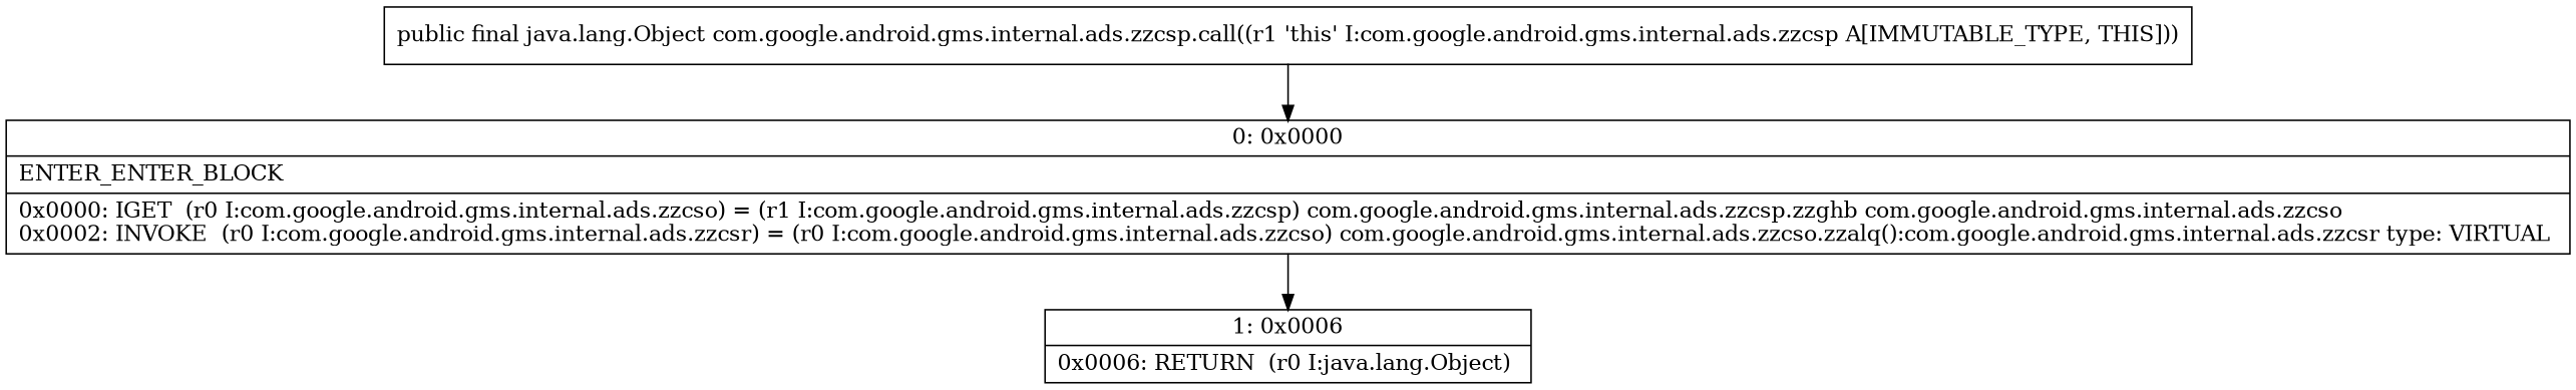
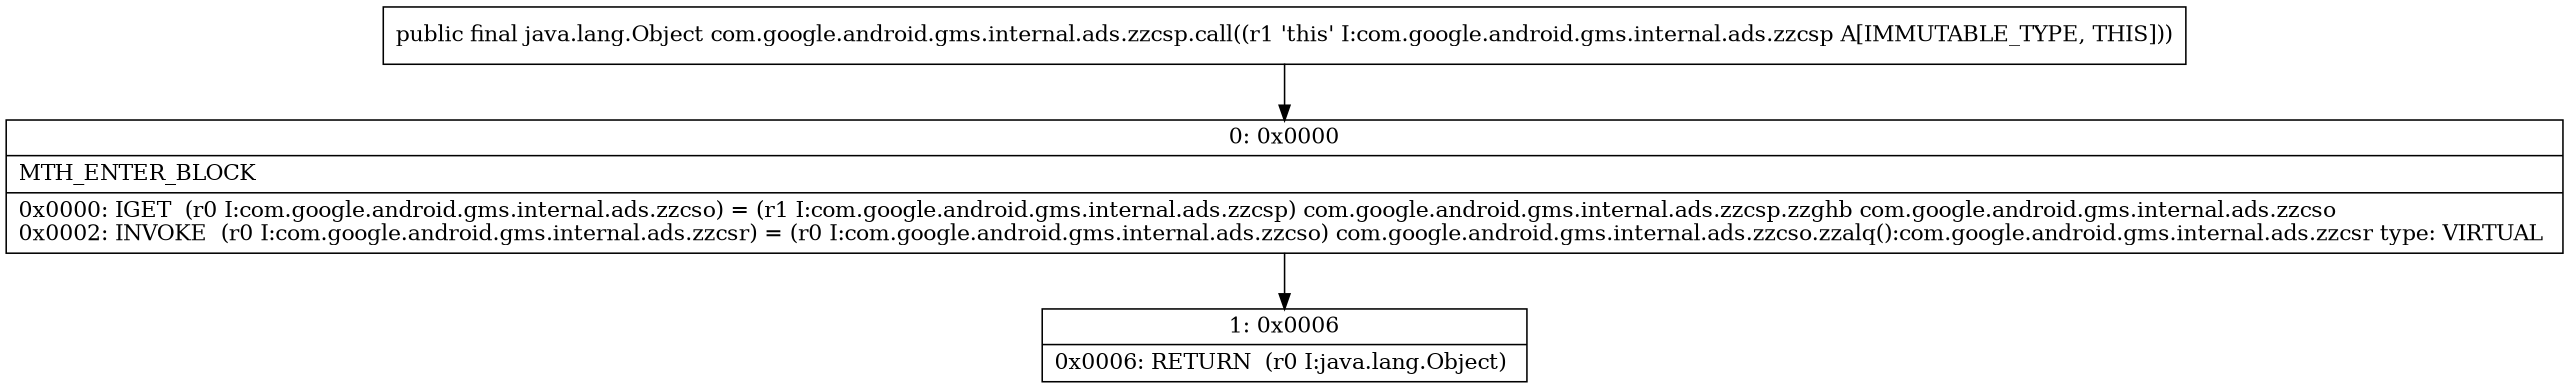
  digraph {
    node [shape=record]
-   n1 [label="{0\:\ 0x0000|ENTER_ENTER_BLOCK\l|0x0000: IGET  (r0 I:com.google.android.gms.internal.ads.zzcso) = (r1 I:com.google.android.gms.internal.ads.zzcsp) com.google.android.gms.internal.ads.zzcsp.zzghb com.google.android.gms.internal.ads.zzcso \l0x0002: INVOKE  (r0 I:com.google.android.gms.internal.ads.zzcsr) = (r0 I:com.google.android.gms.internal.ads.zzcso) com.google.android.gms.internal.ads.zzcso.zzalq():com.google.android.gms.internal.ads.zzcsr type: VIRTUAL \l}"]
+   n1 [label="{0\:\ 0x0000|MTH_ENTER_BLOCK\l|0x0000: IGET  (r0 I:com.google.android.gms.internal.ads.zzcso) = (r1 I:com.google.android.gms.internal.ads.zzcsp) com.google.android.gms.internal.ads.zzcsp.zzghb com.google.android.gms.internal.ads.zzcso \l0x0002: INVOKE  (r0 I:com.google.android.gms.internal.ads.zzcsr) = (r0 I:com.google.android.gms.internal.ads.zzcso) com.google.android.gms.internal.ads.zzcso.zzalq():com.google.android.gms.internal.ads.zzcsr type: VIRTUAL \l}"]
    n2 [label="{1\:\ 0x0006|0x0006: RETURN  (r0 I:java.lang.Object) \l}"]
    n3 [label="{public final java.lang.Object com.google.android.gms.internal.ads.zzcsp.call((r1 'this' I:com.google.android.gms.internal.ads.zzcsp A[IMMUTABLE_TYPE, THIS])) }"]
    n1 -> n2
    n3 -> n1
  }
